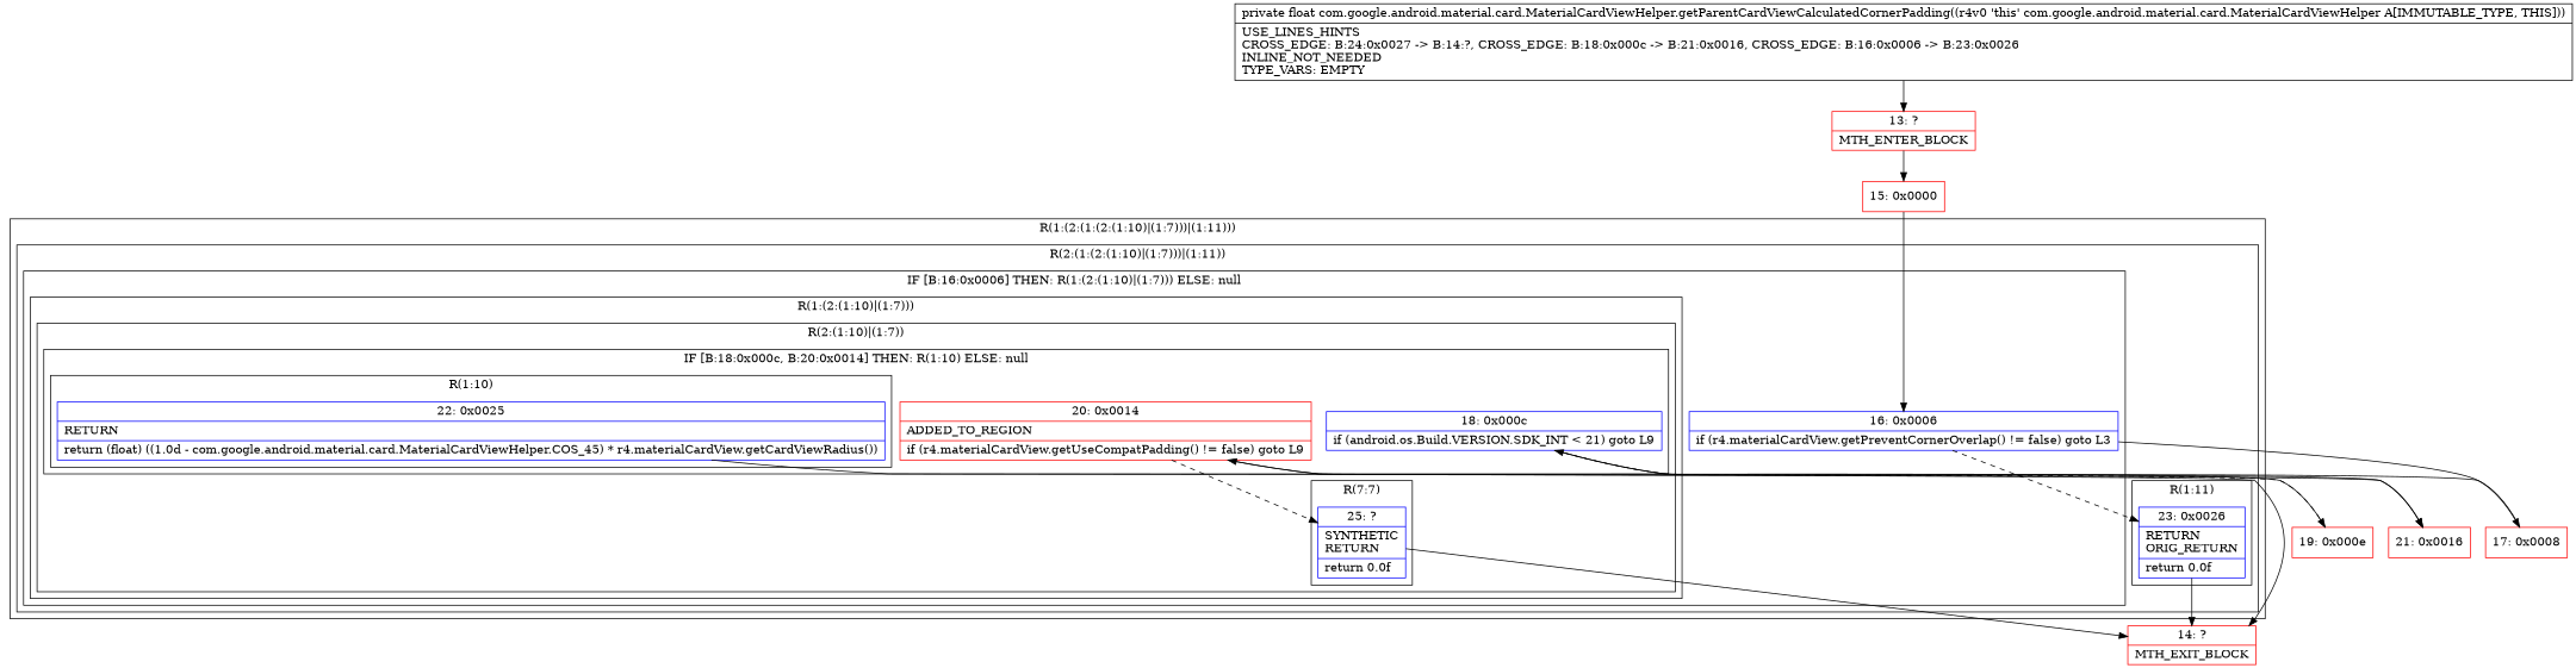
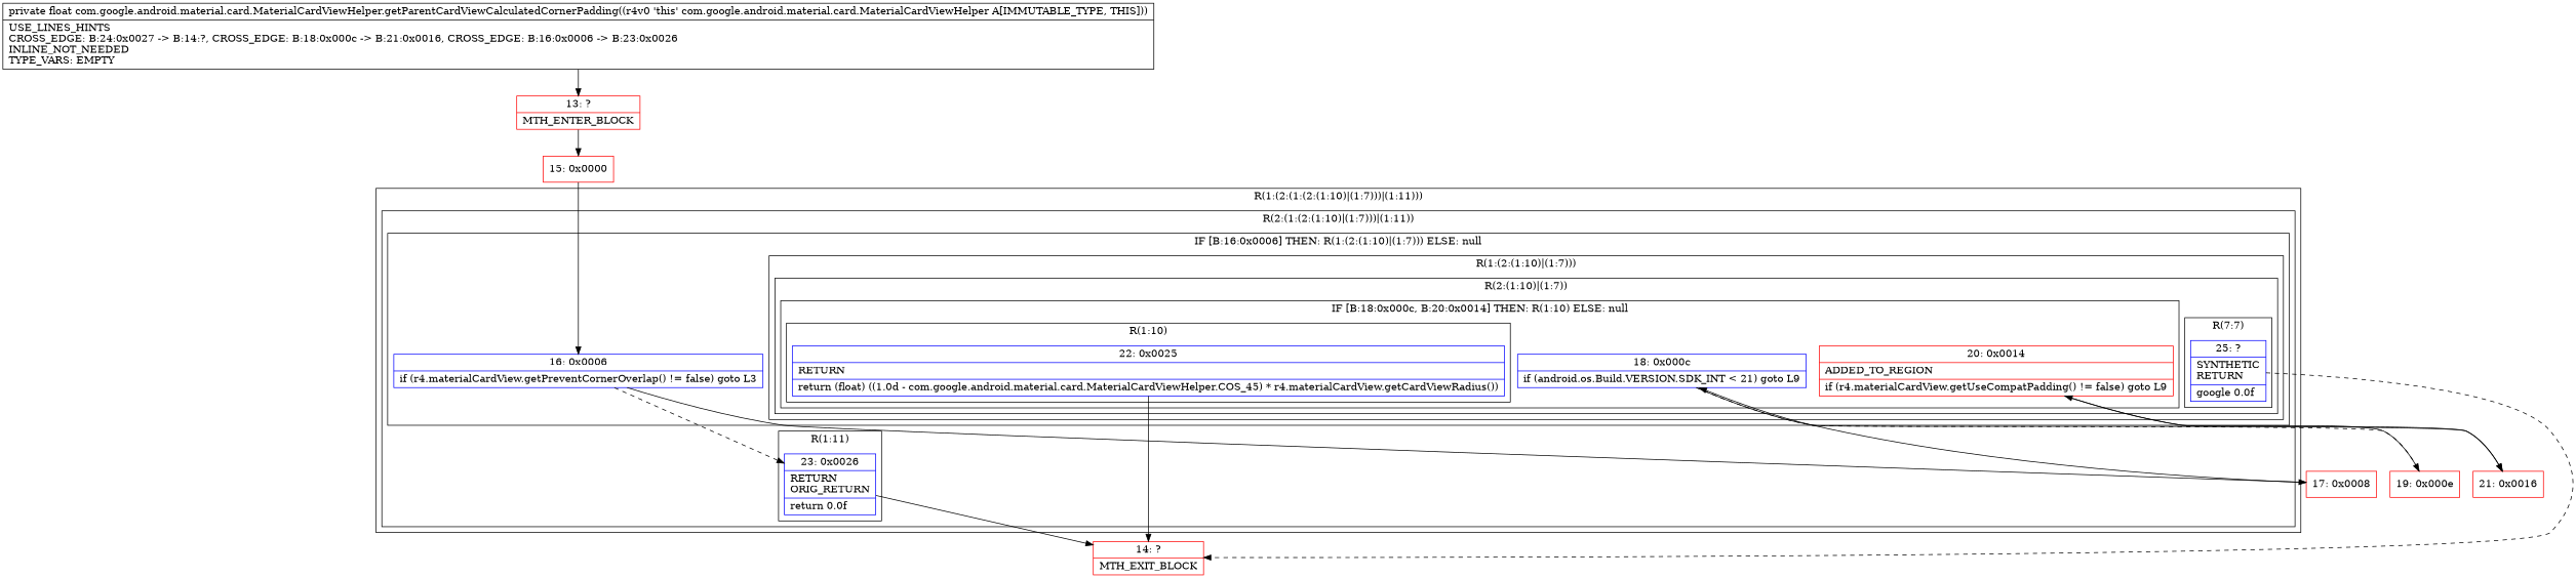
  digraph {
    node [color=red shape=record]
    n1 [color=blue label="{22\:\ 0x0025|RETURN\l|return (float) ((1.0d \- com.google.android.material.card.MaterialCardViewHelper.COS_45) * r4.materialCardView.getCardViewRadius())\l}"]
    n2 [color=blue label="{18\:\ 0x000c|if (android.os.Build.VERSION.SDK_INT \< 21) goto L9\l}"]
    n3 [label="{20\:\ 0x0014|ADDED_TO_REGION\l|if (r4.materialCardView.getUseCompatPadding() != false) goto L9\l}"]
-   n4 [color=blue label="{25\:\ ?|SYNTHETIC\lRETURN\l|return 0.0f\l}"]
+   n4 [color=blue label="{25\:\ ?|SYNTHETIC\lRETURN\l|google 0.0f\l}"]
    n5 [color=blue label="{16\:\ 0x0006|if (r4.materialCardView.getPreventCornerOverlap() != false) goto L3\l}"]
    n6 [color=blue label="{23\:\ 0x0026|RETURN\lORIG_RETURN\l|return 0.0f\l}"]
    n7 [label="{14\:\ ?|MTH_EXIT_BLOCK\l}"]
    n8 [label="{19\:\ 0x000e}"]
    n9 [label="{21\:\ 0x0016}"]
    n10 [label="{17\:\ 0x0008}"]
    n11 [label="{13\:\ ?|MTH_ENTER_BLOCK\l}"]
    n12 [label="{15\:\ 0x0000}"]
    n13 [label="{private float com.google.android.material.card.MaterialCardViewHelper.getParentCardViewCalculatedCornerPadding((r4v0 'this' com.google.android.material.card.MaterialCardViewHelper A[IMMUTABLE_TYPE, THIS]))  | USE_LINES_HINTS\lCROSS_EDGE: B:24:0x0027 \-\> B:14:?, CROSS_EDGE: B:18:0x000c \-\> B:21:0x0016, CROSS_EDGE: B:16:0x0006 \-\> B:23:0x0026\lINLINE_NOT_NEEDED\lTYPE_VARS: EMPTY\l}" color=""]
    subgraph cluster_1 {
      label="R(1:(2:(1:(2:(1:10)|(1:7)))|(1:11)))"
      subgraph cluster_2 {
        label="R(2:(1:(2:(1:10)|(1:7)))|(1:11))"
        subgraph cluster_3 {
          label="IF [B:16:0x0006] THEN: R(1:(2:(1:10)|(1:7))) ELSE: null"
          n5
          subgraph cluster_4 {
            label="R(1:(2:(1:10)|(1:7)))"
            subgraph cluster_5 {
              label="R(2:(1:10)|(1:7))"
              subgraph cluster_6 {
                label="IF [B:18:0x000c, B:20:0x0014] THEN: R(1:10) ELSE: null"
                n2
                n3
                subgraph cluster_7 {
                  label="R(1:10)"
                  n1
                }
              }
              subgraph cluster_8 {
                label="R(7:7)"
                n4
              }
            }
          }
        }
        subgraph cluster_9 {
          label="R(1:11)"
          n6
        }
      }
    }
    n1 -> n7
    n2 -> n8 [style=dashed]
    n2 -> n9
-   n3 -> n4 [style=dashed]
    n3 -> n9
-   n4 -> n7
+   n4 -> n7 [style=dashed]
    n5 -> n6 [style=dashed]
    n5 -> n10
    n6 -> n7
    n8 -> n3
    n10 -> n2
    n11 -> n12
    n12 -> n5
    n13 -> n11
  }
